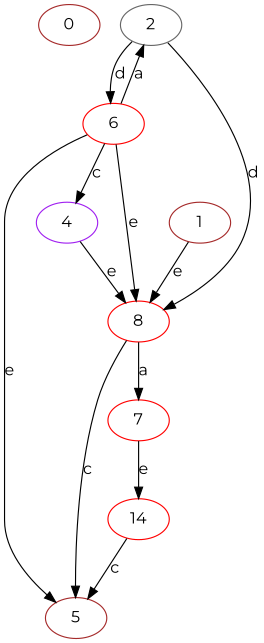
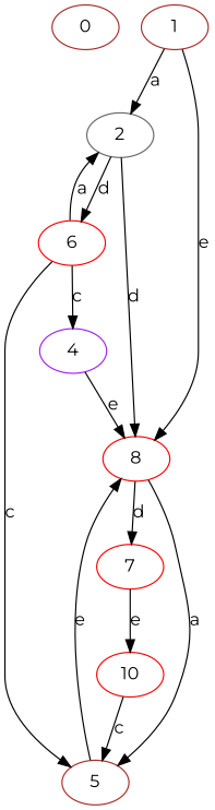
  strict digraph {
    fontname=Montserrat
    node [color=red fontname=Montserrat]
    edge [fontname=Montserrat]
    0 [color=brown]
    2 [color=gray40]
    1 [color=brown]
    8
    6
    7
    5 [color=brown]
    4 [color=purple]
-   10 [label=14]
+   10
    2 -> 8 [label=d]
    2 -> 6 [label=d]
+   1 -> 2 [label=a]
    1 -> 8 [label=e]
-   8 -> 7 [label=a]
-   8 -> 5 [label=c]
+   8 -> 7 [label=d]
+   8 -> 5 [label=a]
    6 -> 2 [label=a]
-   6 -> 5 [label=e]
+   6 -> 5 [label=c]
    6 -> 4 [label=c]
    7 -> 10 [label=e]
-   6 -> 8 [label=e]
+   5 -> 8 [label=e]
    4 -> 8 [label=e]
    10 -> 5 [label=c]
  }
